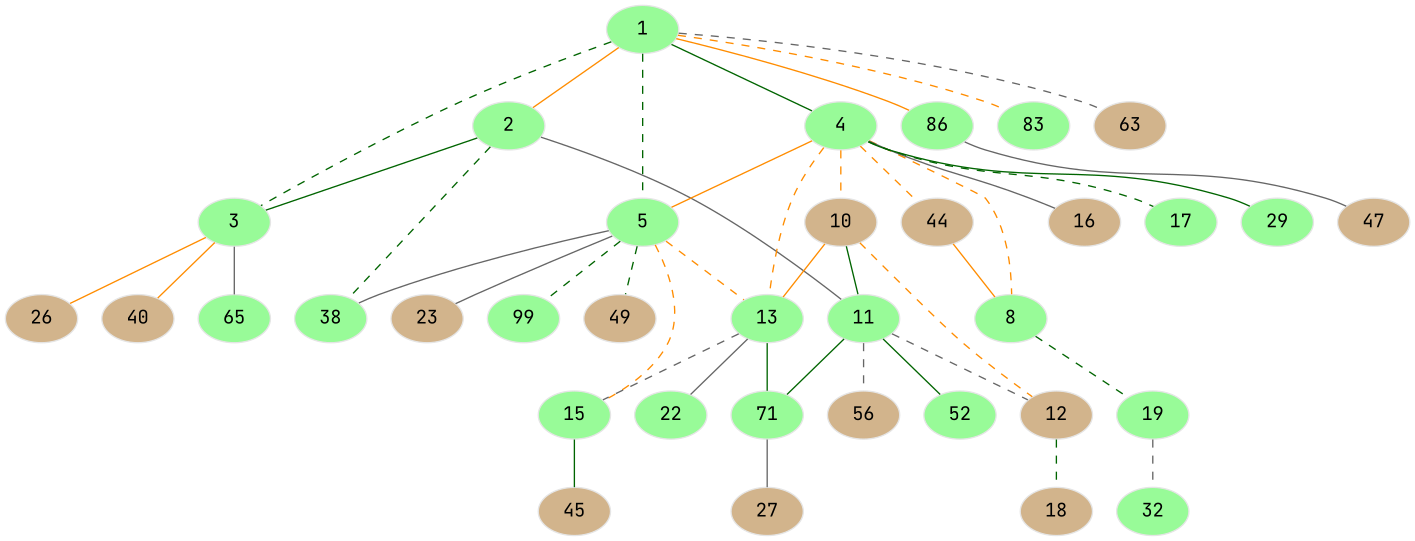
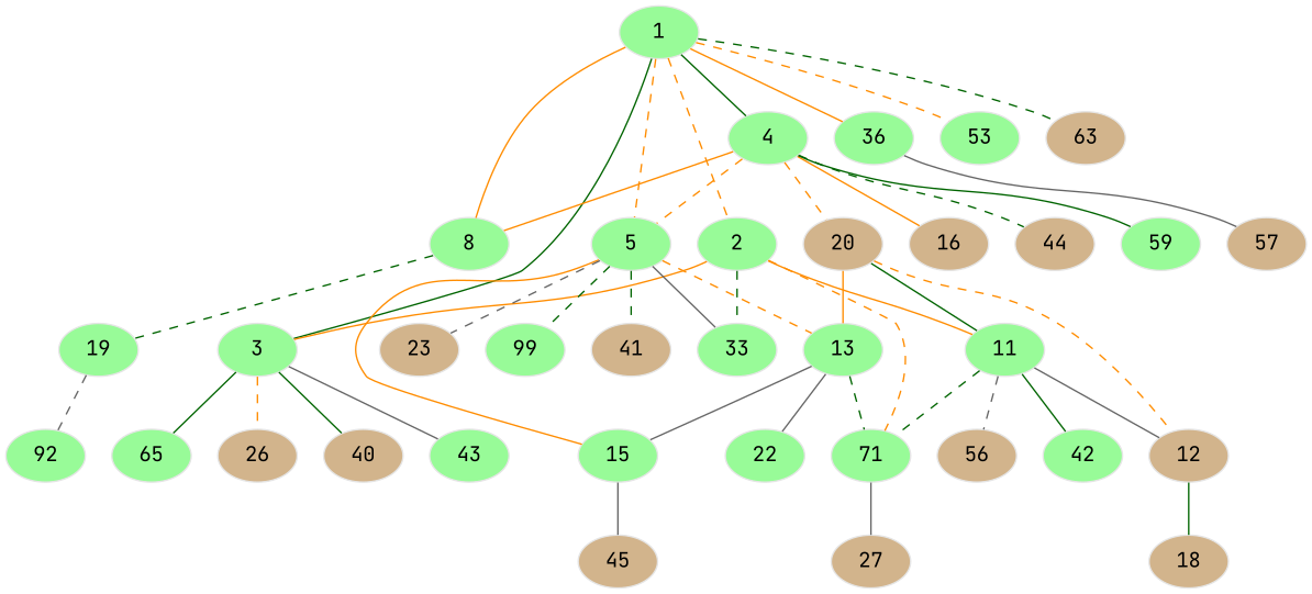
  graph {
    fontname="JetBrains Mono"
    node [color=gray90 fillcolor=palegreen fontname="JetBrains Mono" style=filled]
    edge [color=darkorange fontname="JetBrains Mono" style=solid]
    1 [super="+30"]
    2
    3
    4 [super="+37+62+69+7"]
    5 [super="+6"]
    8 [super="+39+52+61+47+28"]
-   36 [label=86]
-   53 [label=83]
+   36
+   53
    63 [fillcolor=tan]
    11 [super="+35"]
    n11 [label=71 super="+24"]
-   33 [super="+67+68+46" label=38]
+   33 [super="+67+68+46"]
    26 [fillcolor=tan]
    40 [fillcolor=tan]
+   43 [super="+66"]
    65
-   10 [fillcolor=tan super="+20"]
+   10 [fillcolor=tan super="+20" label=20]
    13 [super="+51+58"]
    16 [fillcolor=tan]
-   17
    44 [fillcolor=tan]
-   59 [label=29]
+   59
    15
    23 [fillcolor=tan]
    n25 [label=99]
-   41 [fillcolor=tan label=49]
+   41 [fillcolor=tan]
    19
-   57 [fillcolor=tan label=47]
+   57 [fillcolor=tan]
    12 [fillcolor=tan super="+34+71+38"]
-   42 [label=52]
+   42
    56 [fillcolor=tan]
    27 [fillcolor=tan]
    22 [super="+64"]
    45 [fillcolor=tan]
-   32
+   32 [label=92]
    18 [fillcolor=tan]
-   1 -- 2
-   1 -- 3 [color=darkgreen style=dashed]
+   1 -- 2 [style=dashed]
+   1 -- 3 [color=darkgreen]
    1 -- 4 [color=darkgreen]
-   1 -- 5 [color=darkgreen style=dashed weight=3]
-   44 -- 8
+   1 -- 5 [style=dashed weight=3]
+   1 -- 8
    1 -- 36
    1 -- 53 [style=dashed]
-   1 -- 63 [color=gray40 style=dashed]
-   2 -- 3 [color=darkgreen]
-   2 -- 11 [color=gray40]
+   1 -- 63 [color=darkgreen style=dashed]
+   2 -- 3
+   2 -- 11
+   2 -- n11 [style=dashed]
    2 -- 33 [color=darkgreen style=dashed]
-   3 -- 26
-   3 -- 40
-   3 -- 65 [color=gray40]
-   4 -- 5 [weight=3]
-   4 -- 8 [style=dashed weight=2]
+   3 -- 26 [style=dashed]
+   3 -- 40 [color=darkgreen]
+   3 -- 43 [color=gray40]
+   3 -- 65 [color=darkgreen]
+   4 -- 5 [style=dashed weight=3]
+   4 -- 8 [weight=2]
    4 -- 10 [style=dashed weight=2]
-   4 -- 13 [style=dashed]
-   4 -- 16 [color=gray40]
-   4 -- 17 [color=darkgreen style=dashed]
-   4 -- 44 [style=dashed]
+   4 -- 16
+   4 -- 44 [color=darkgreen style=dashed]
    4 -- 59 [color=darkgreen]
    5 -- 33 [color=gray40]
    5 -- 13 [style=dashed]
-   5 -- 15 [style=dashed]
-   5 -- 23 [color=gray40]
+   5 -- 15
+   5 -- 23 [color=gray40 style=dashed]
    5 -- n25 [color=darkgreen style=dashed]
    5 -- 41 [color=darkgreen style=dashed]
    8 -- 19 [color=darkgreen style=dashed]
    36 -- 57 [color=gray40]
-   11 -- n11 [color=darkgreen]
-   11 -- 12 [color=gray40 style=dashed]
+   11 -- n11 [color=darkgreen style=dashed]
+   11 -- 12 [color=gray40]
    11 -- 42 [color=darkgreen]
    11 -- 56 [color=gray40 style=dashed]
    n11 -- 27 [color=gray40]
    10 -- 11 [color=darkgreen]
    10 -- 13
    10 -- 12 [style=dashed]
-   13 -- n11 [color=darkgreen]
-   13 -- 15 [color=gray40 style=dashed]
+   13 -- n11 [color=darkgreen style=dashed]
+   13 -- 15 [color=gray40]
    13 -- 22 [color=gray40]
-   15 -- 45 [color=darkgreen]
+   15 -- 45 [color=gray40]
    19 -- 32 [color=gray40 style=dashed]
-   12 -- 18 [color=darkgreen style=dashed]
+   12 -- 18 [color=darkgreen]
  }
